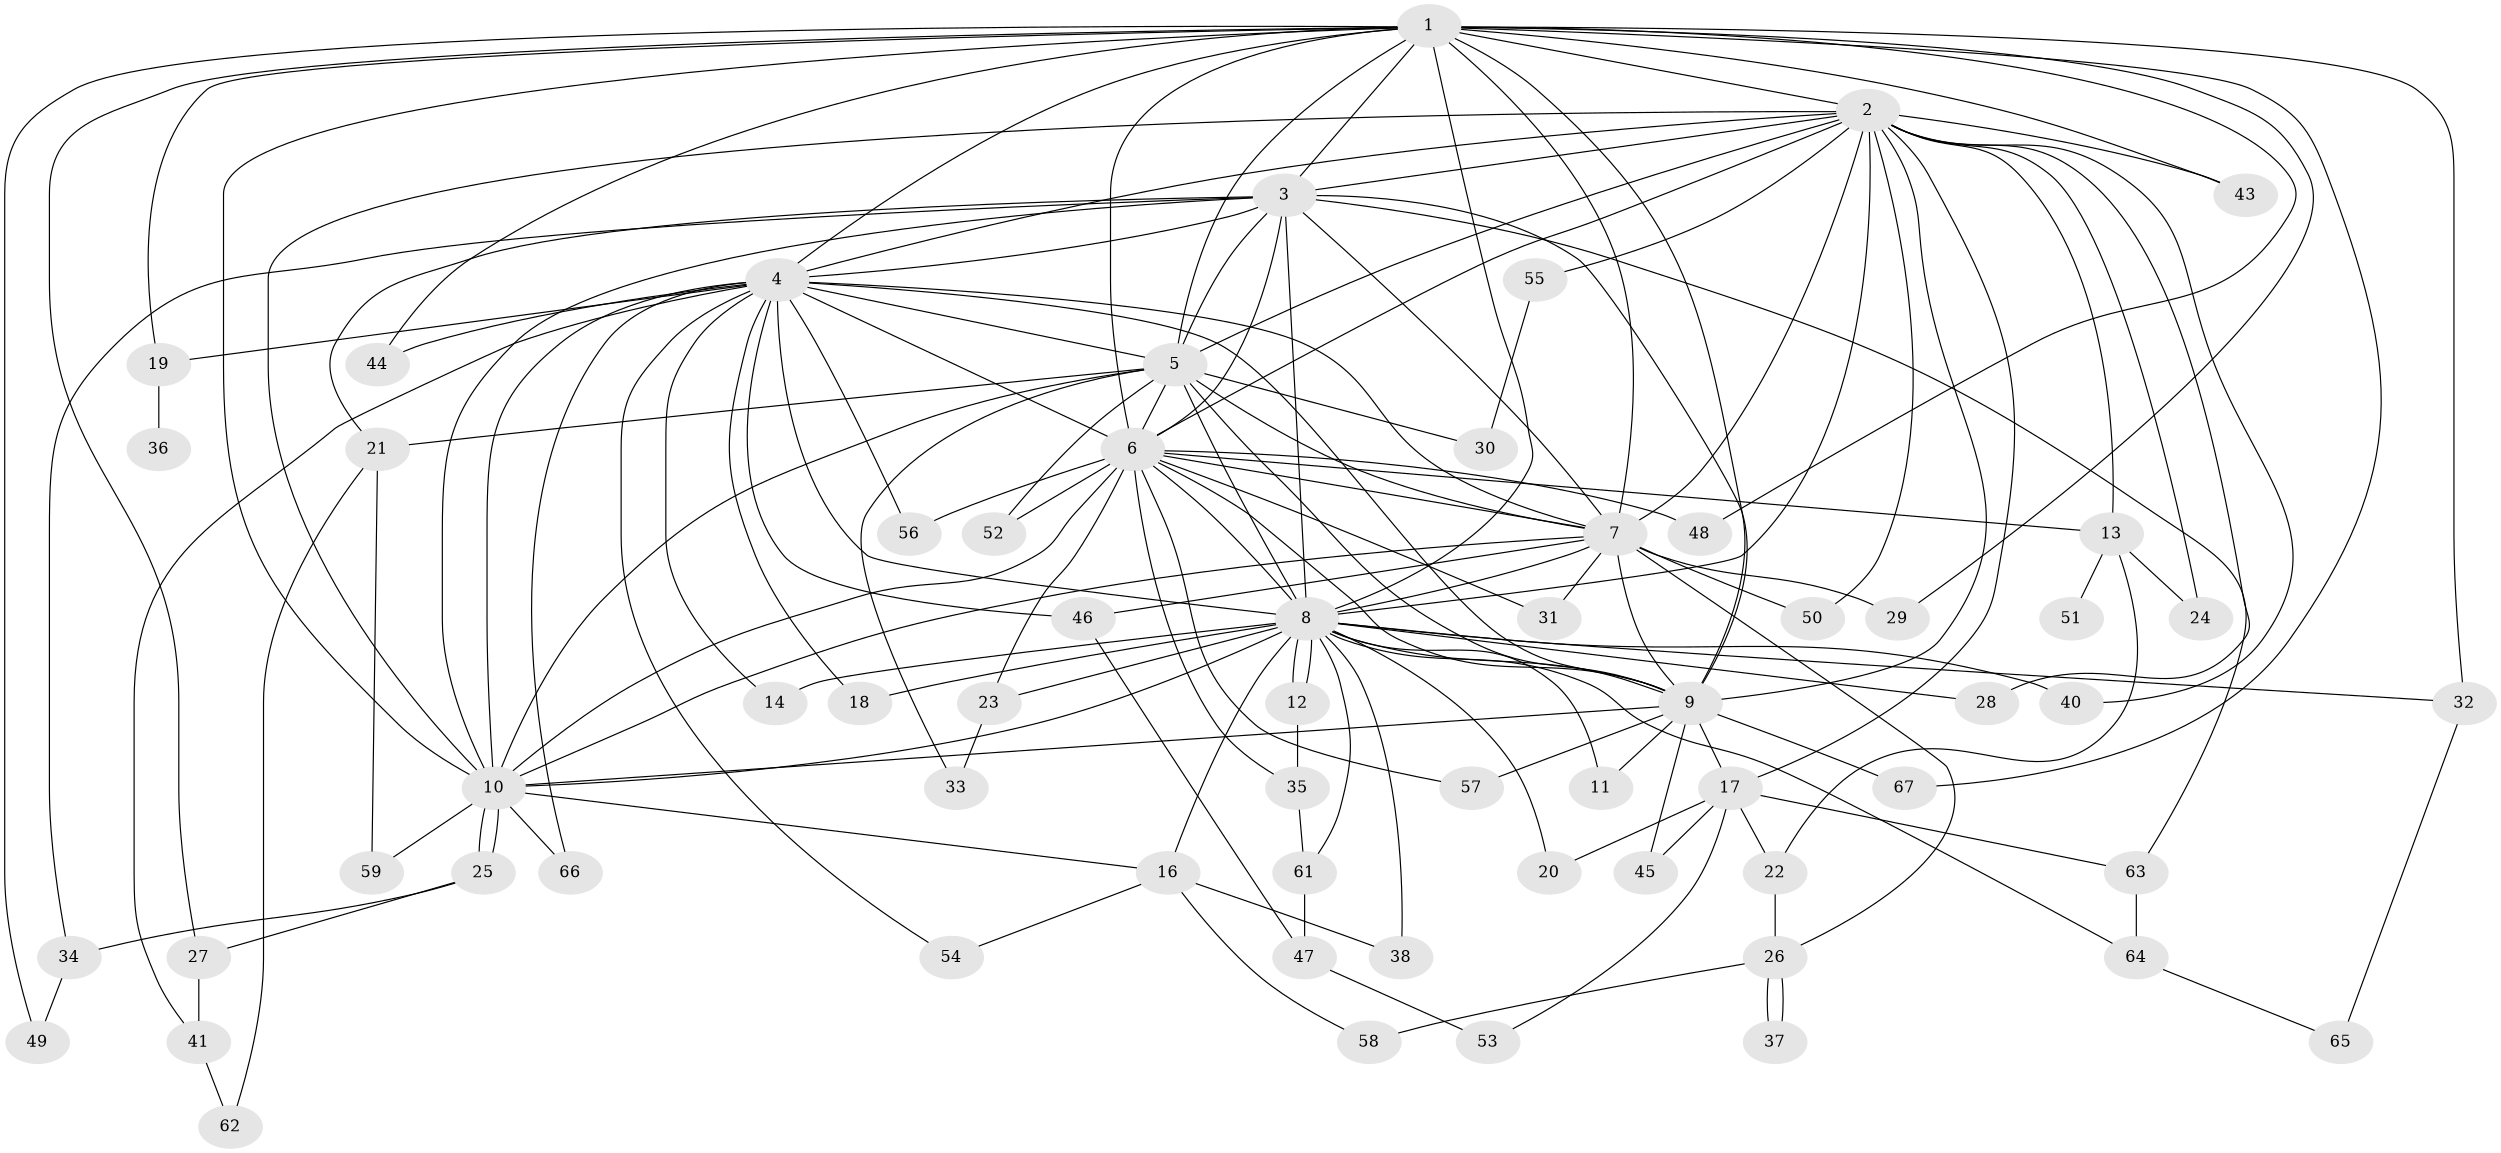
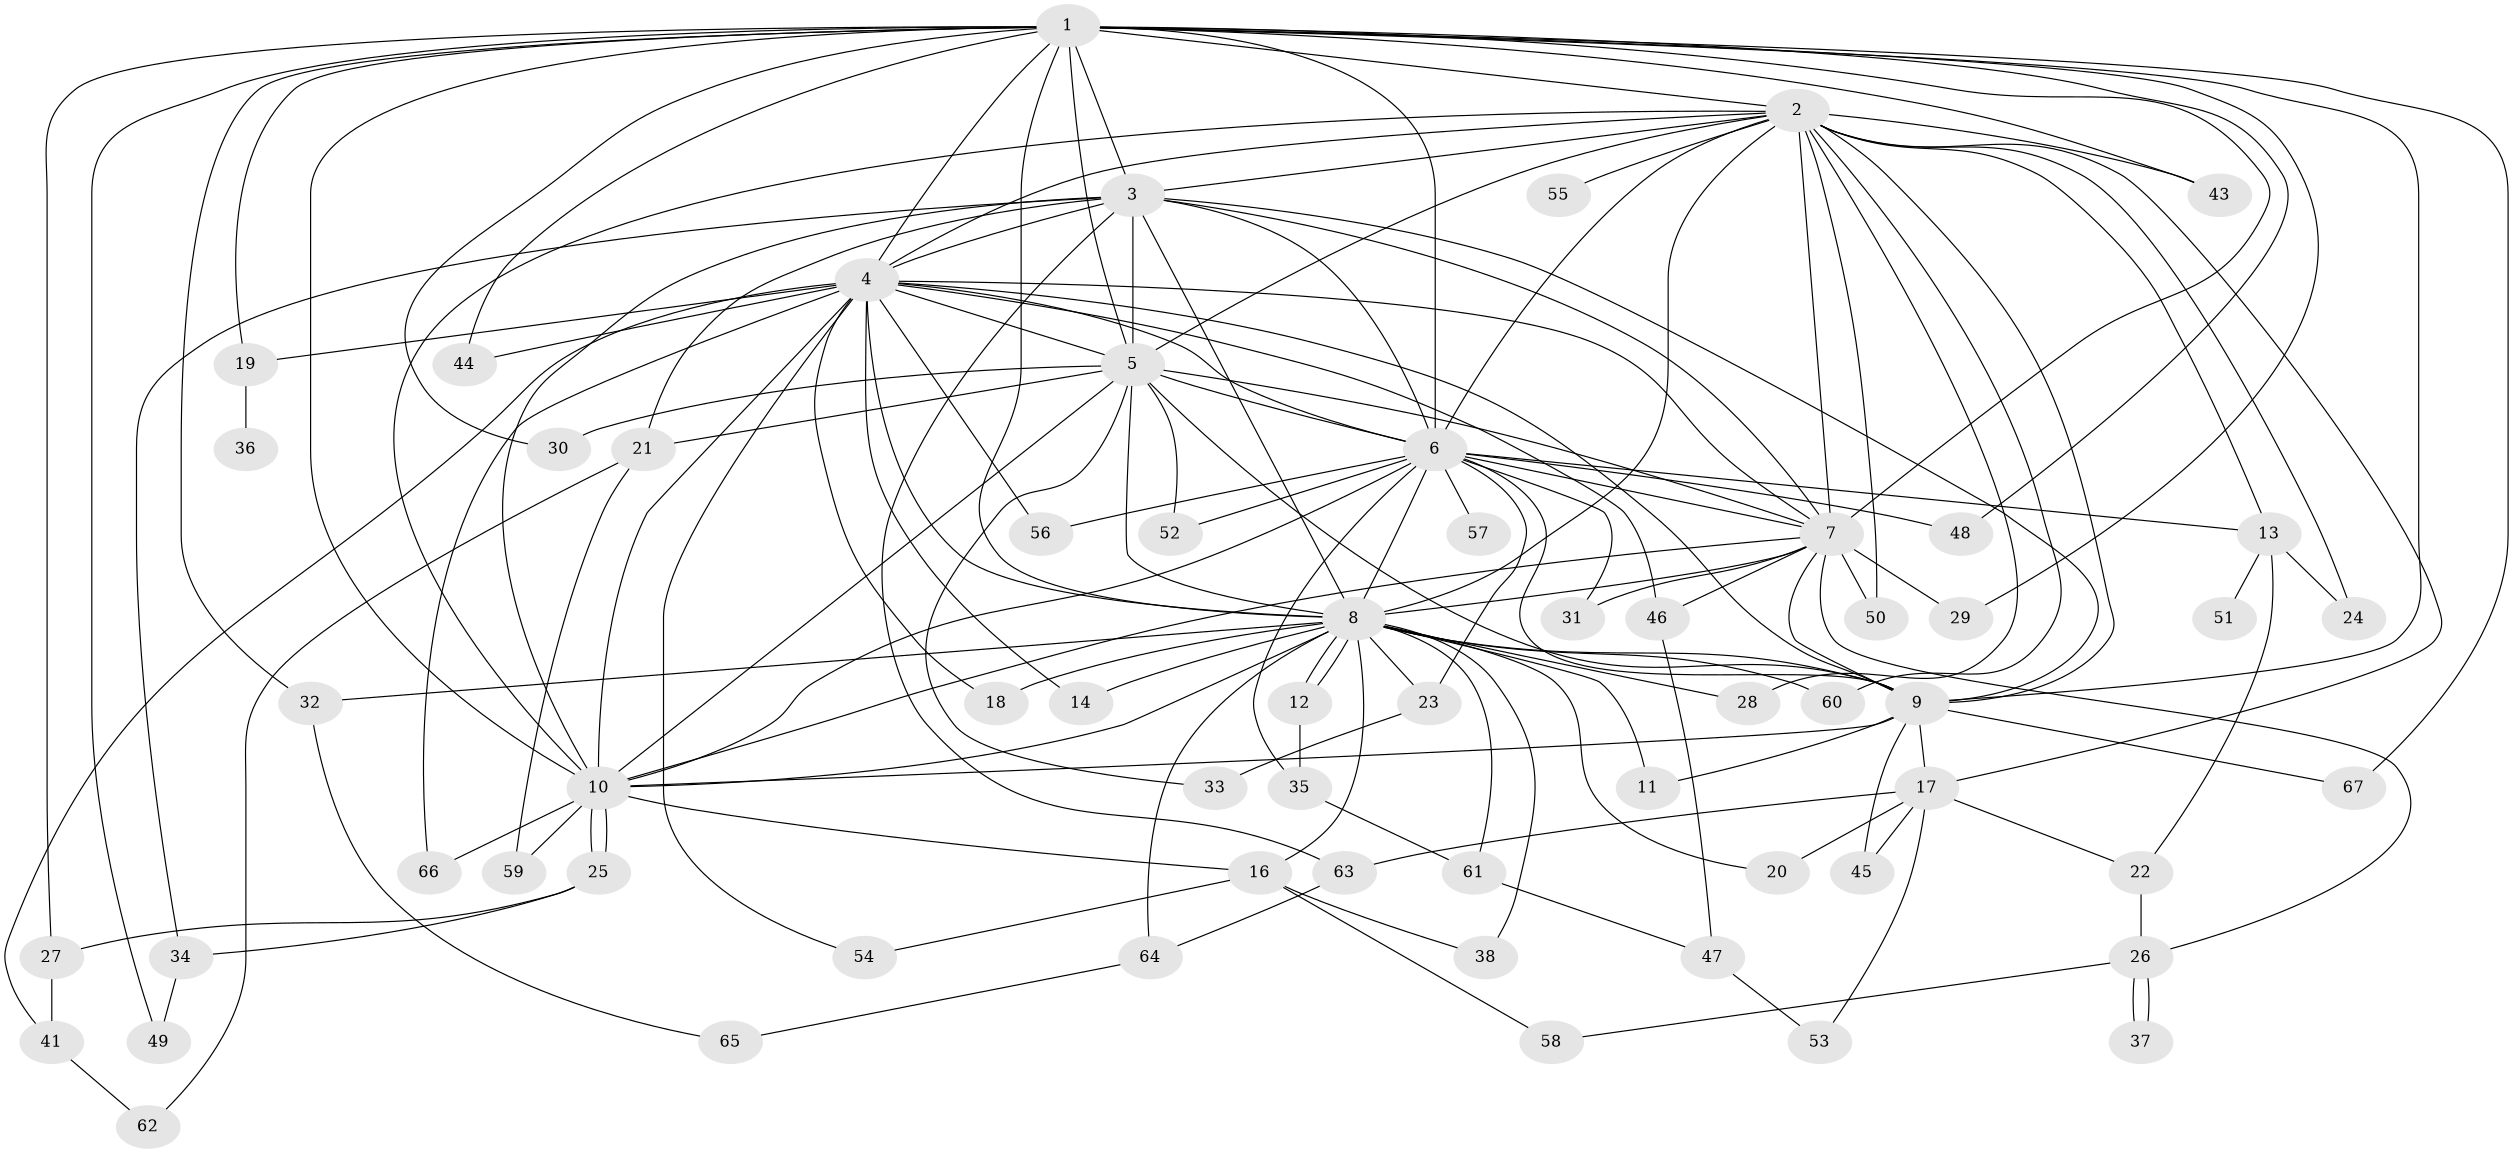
  graph {
    node [color=gray90 style=filled]
    1
    2
    3
    4
    5
    6
    7
    8
    9
    10
    19
    27
    29
    30
    32
    43
    44
    48
    49
    67
    13
    17
    24
    28
-   40
+   40 [label=60]
    50
    55
    21
    34
    63
    14
    18
    41
    46
    54
    56
    66
    33
    52
    23
    31
    35
    57
    26
    11
    12
    16
    20
    38
    61
    64
    45
    25
    59
    36
    65
    22
    51
    53
    62
    47
    58
    37
    1 -- 2
    1 -- 3
    1 -- 4
    1 -- 5
    1 -- 6
    1 -- 7
    1 -- 8
    1 -- 9
    1 -- 10
    1 -- 19
    1 -- 27
    1 -- 29
-   55 -- 30
+   1 -- 30
    1 -- 32
    1 -- 43
    1 -- 44
    1 -- 48
    1 -- 49
    1 -- 67
    2 -- 3
    2 -- 4
    2 -- 5
    2 -- 6
    2 -- 7
    2 -- 8
    2 -- 9
    2 -- 10
    2 -- 43
    2 -- 13
    2 -- 17
    2 -- 24
    2 -- 28
    2 -- 40
    2 -- 50
    2 -- 55
    3 -- 4
    3 -- 5
    3 -- 6
    3 -- 7
    3 -- 8
    3 -- 9
    3 -- 10
    3 -- 21
    3 -- 34
    3 -- 63
    4 -- 5
    4 -- 6
    4 -- 7
    4 -- 8
    4 -- 9
    4 -- 10
    4 -- 19
    4 -- 44
    4 -- 14
    4 -- 18
    4 -- 41
    4 -- 46
    4 -- 54
    4 -- 56
    4 -- 66
    5 -- 6
    5 -- 7
    5 -- 8
    5 -- 9
    5 -- 10
    5 -- 30
    5 -- 21
    5 -- 33
    5 -- 52
    6 -- 7
    6 -- 8
    6 -- 9
    6 -- 10
    6 -- 48
    6 -- 13
    6 -- 56
    6 -- 52
    6 -- 23
    6 -- 31
    6 -- 35
    6 -- 57
    7 -- 8
    7 -- 9
    7 -- 10
    7 -- 29
    7 -- 50
    7 -- 46
    7 -- 31
    7 -- 26
    8 -- 9
    8 -- 10
    8 -- 32
    8 -- 28
    8 -- 40
    8 -- 14
    8 -- 18
    8 -- 23
    8 -- 11
    8 -- 12
    8 -- 12
    8 -- 16
    8 -- 20
    8 -- 38
    8 -- 61
    8 -- 64
    9 -- 10
    9 -- 67
    9 -- 17
-   9 -- 57
    9 -- 11
    9 -- 45
    10 -- 66
    10 -- 16
    10 -- 25
    10 -- 25
    10 -- 59
    19 -- 36
    27 -- 41
    32 -- 65
    13 -- 24
    13 -- 22
    13 -- 51
    17 -- 63
    17 -- 20
    17 -- 45
    17 -- 22
    17 -- 53
    21 -- 59
    21 -- 62
    34 -- 49
    63 -- 64
    41 -- 62
    46 -- 47
    23 -- 33
    35 -- 61
    26 -- 58
    26 -- 37
    26 -- 37
    12 -- 35
    16 -- 54
    16 -- 38
    16 -- 58
    61 -- 47
    64 -- 65
    25 -- 27
    25 -- 34
    22 -- 26
    47 -- 53
  }
